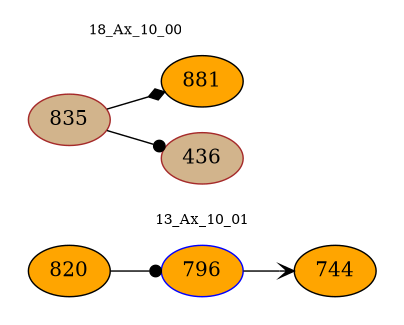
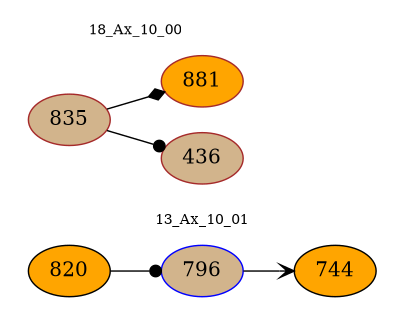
  digraph {
    rankdir=LR
    node [color=black fillcolor=tan style=filled]
    edge [arrowhead=dot color=black]
-   n1 [color=blue fillcolor=orange label=796]
+   n1 [color=blue label=796]
    n2 [fillcolor=orange label=820]
    n3 [fillcolor=orange label=744]
    n4 [color=brown label=835]
    n5 [color=brown label=436]
-   n6 [fillcolor=orange label=881]
+   n6 [color=brown fillcolor=orange label=881]
    subgraph cluster_1 {
      color=white
      fontsize=10
      label="13_Ax_10_01"
      n1
      n2
      n3
    }
    subgraph cluster_2 {
      color=white
      fontsize=10
      label="18_Ax_10_00"
      n4
      n5
      n6
    }
    n1 -> n3 [arrowhead=vee]
    n2 -> n1
    n4 -> n5
    n4 -> n6 [arrowhead=diamond]
  }
